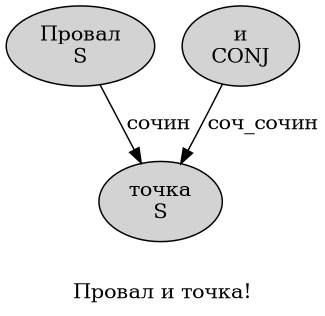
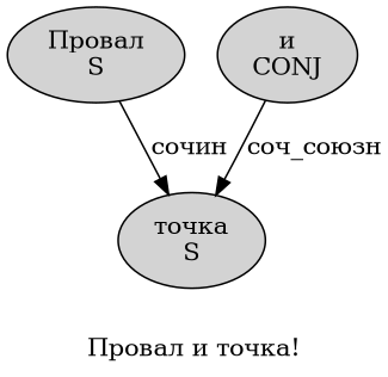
  digraph {
    label="Провал и точка!"
    node [fillcolor=lightgray penwidth=1 shape=ellipse style=filled]
    n1 [label="Провал\nS"]
    n2 [label="точка\nS"]
    n3 [label="и\nCONJ"]
    n1 -> n2 [label="сочин"]
-   n3 -> n2 [label="соч_сочин"]
+   n3 -> n2 [label="соч_союзн"]
  }
